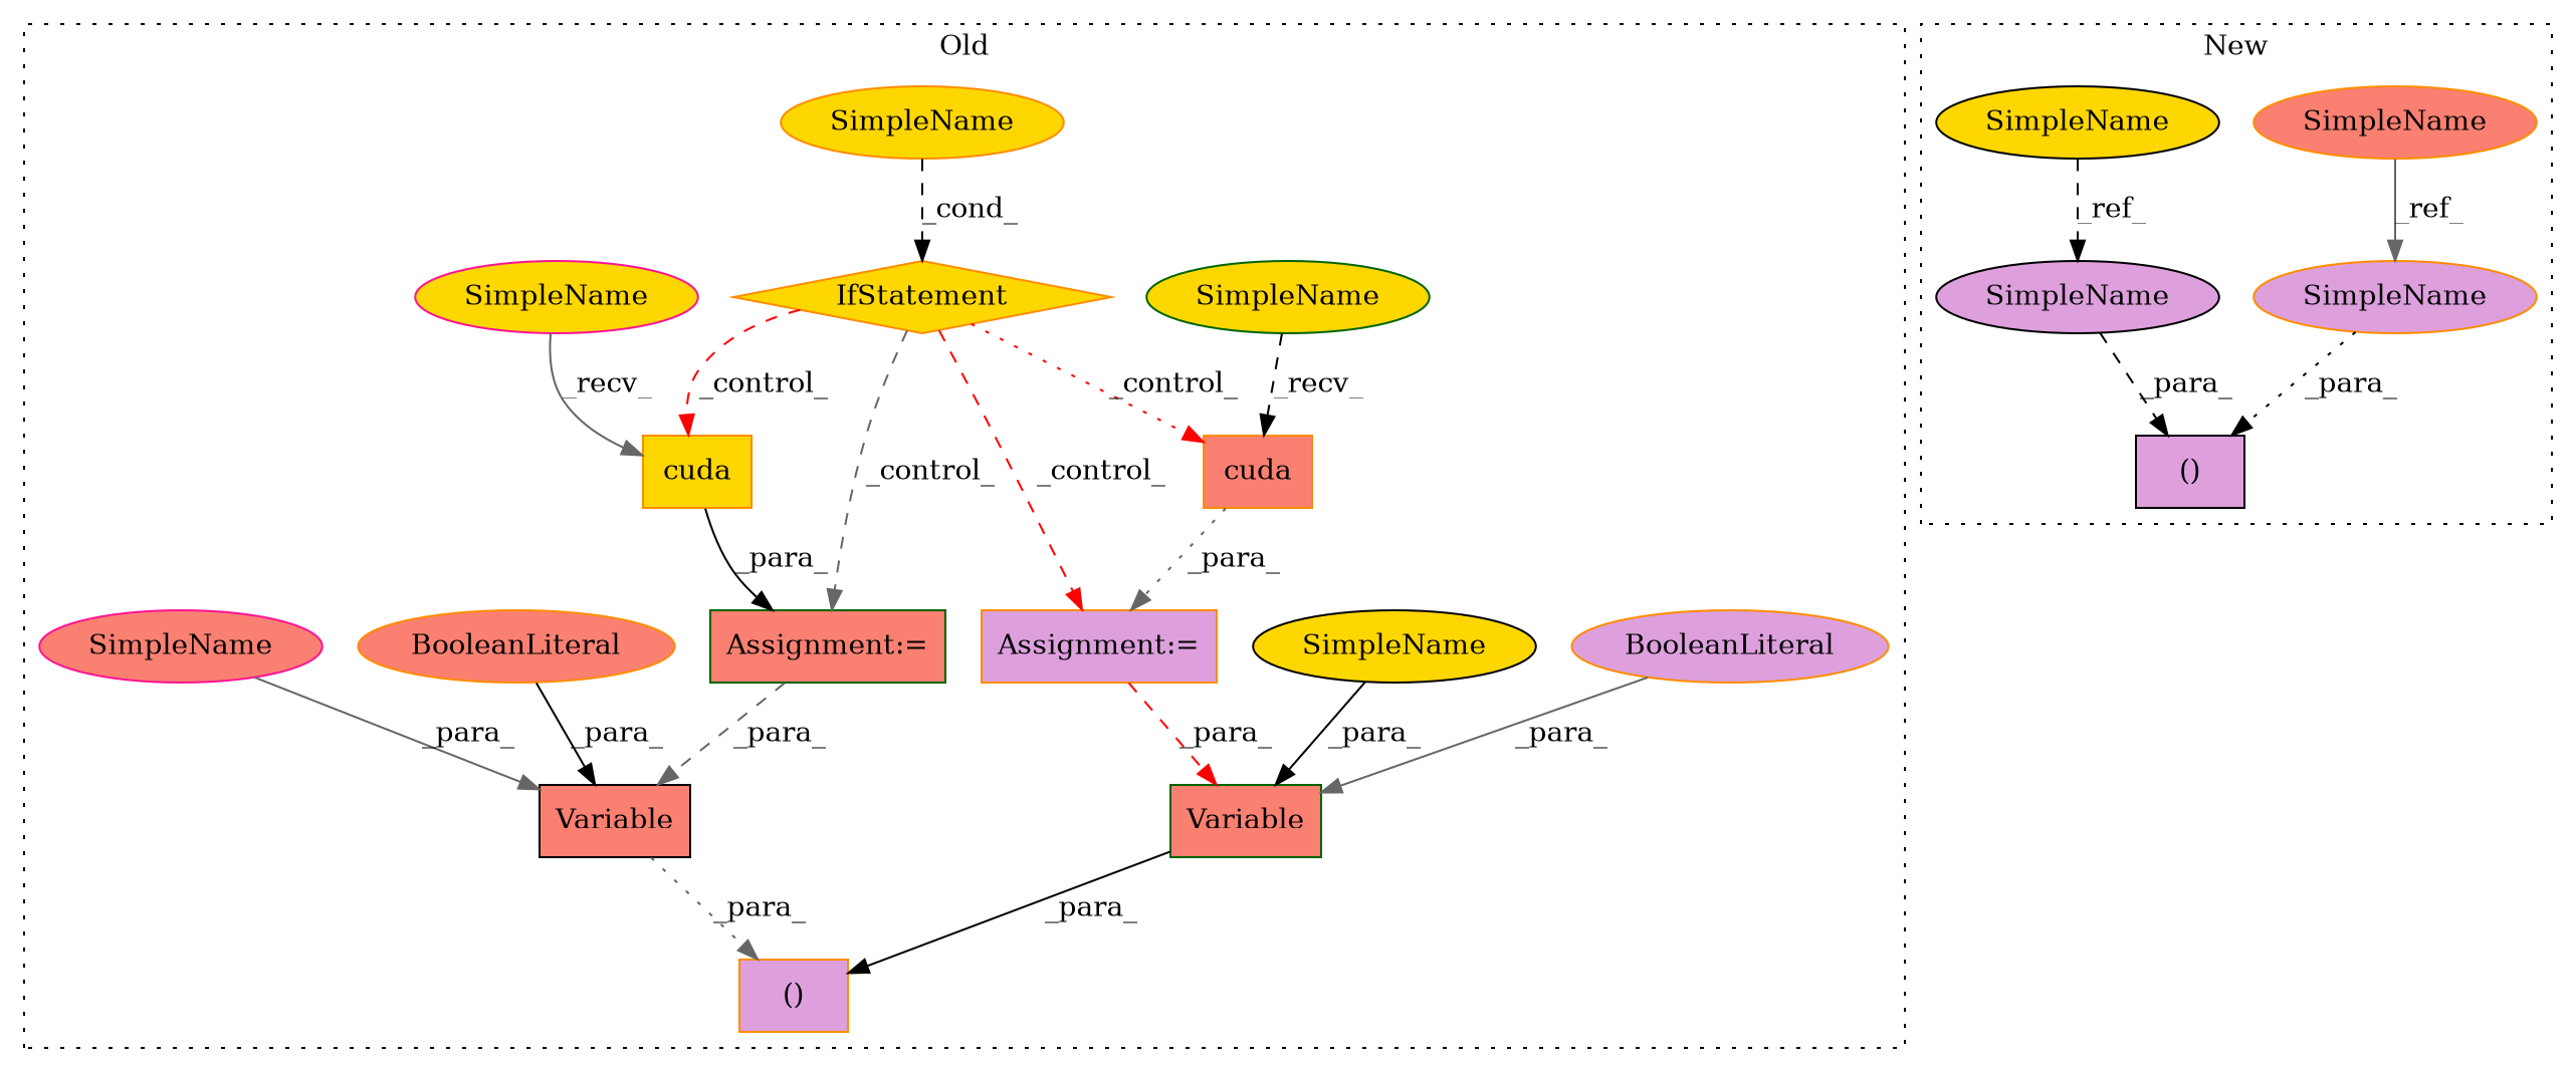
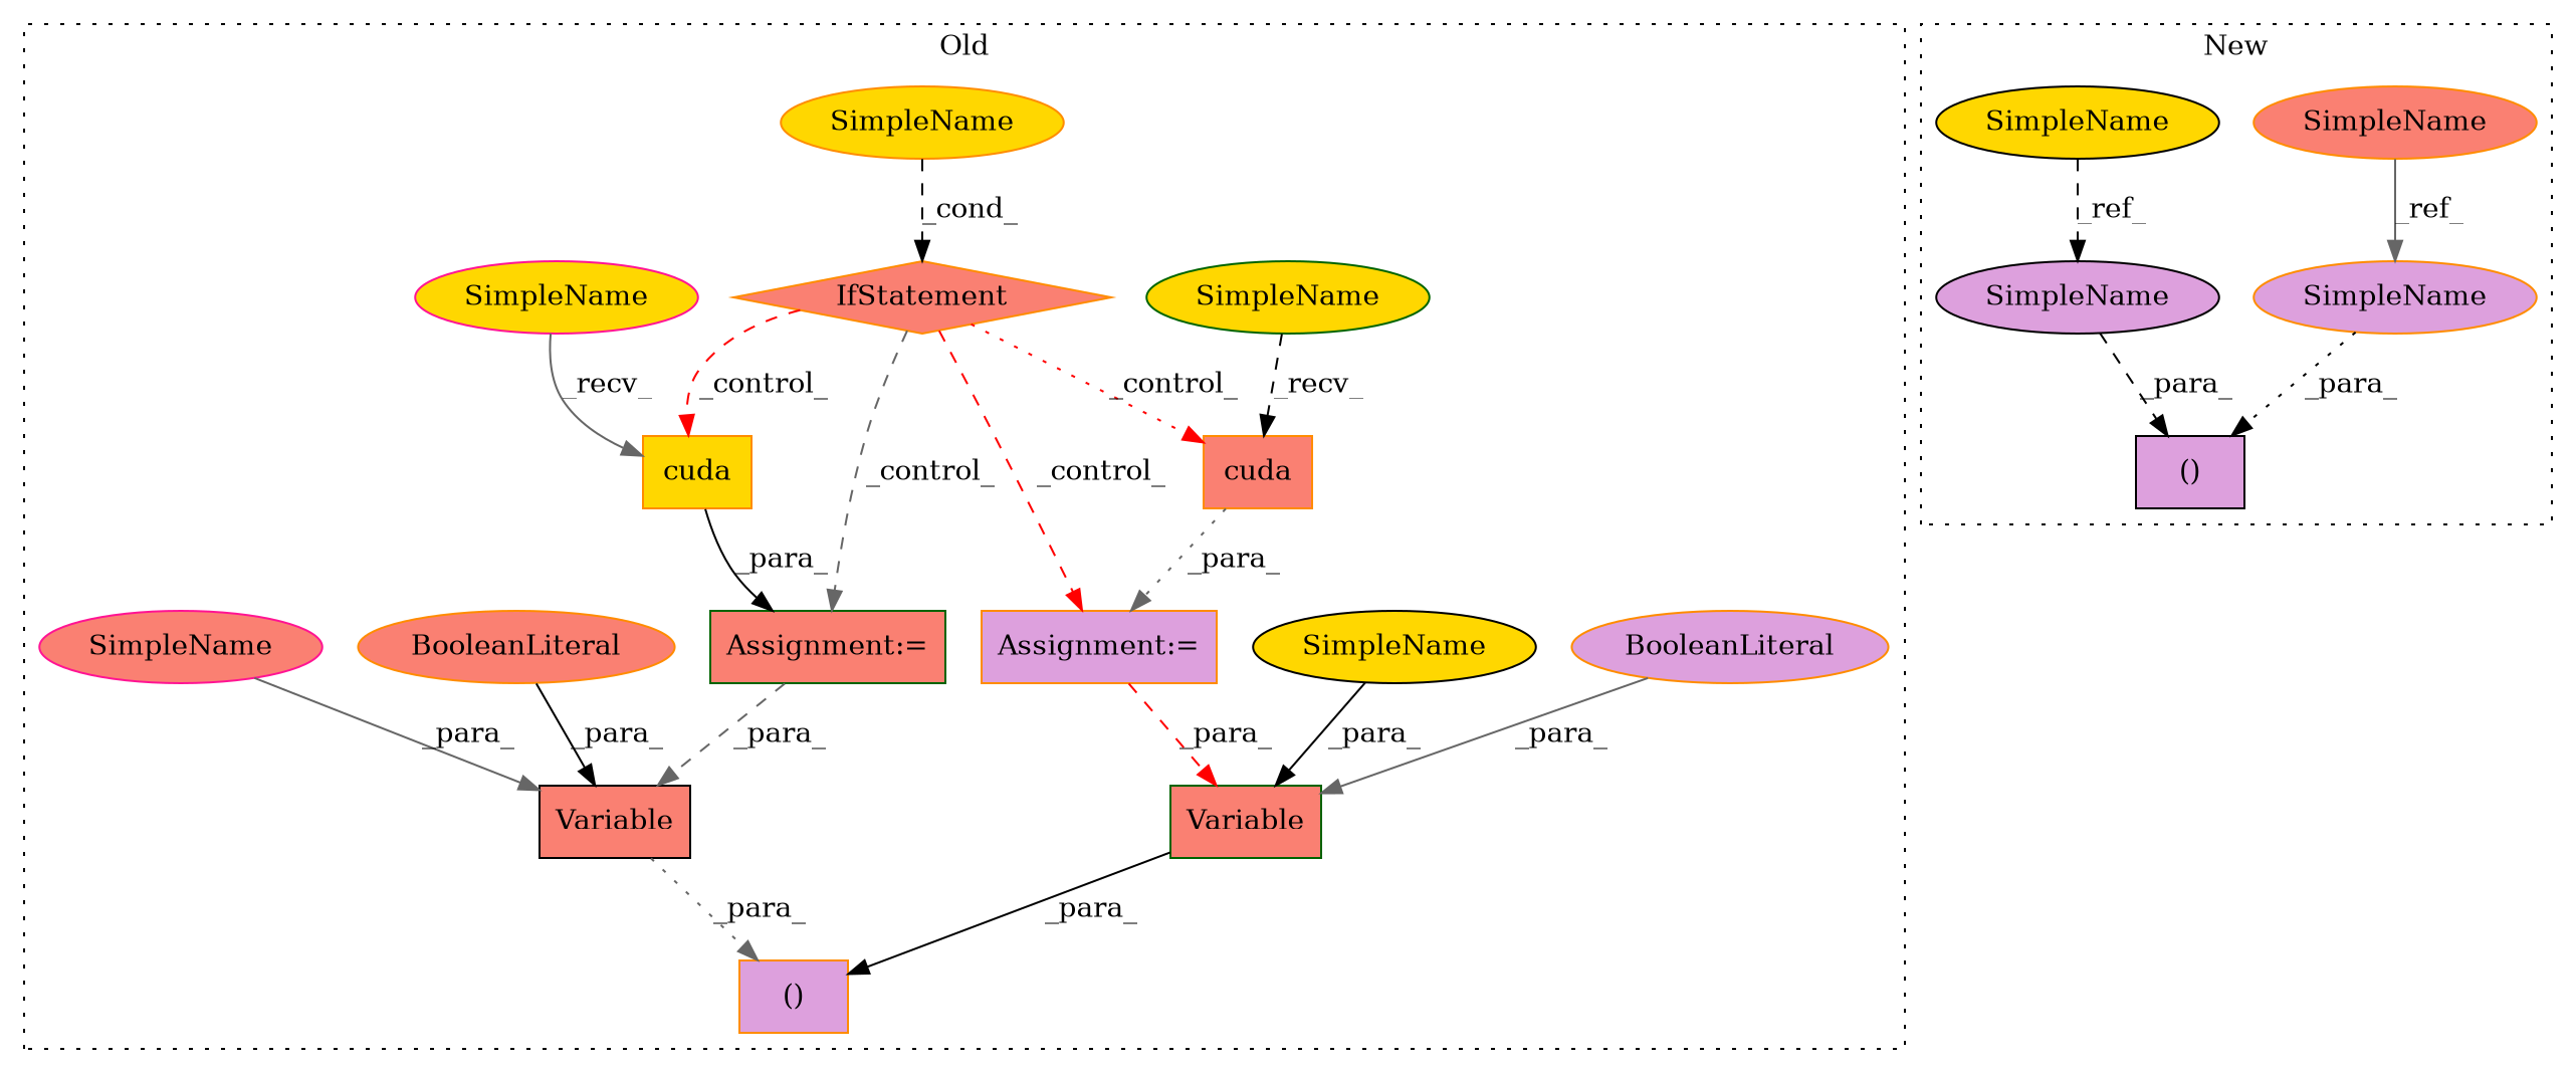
  digraph {
    node [a=42 l=1 s=2942 shape=ellipse style=filled fillcolor=salmon color=darkorange]
    edge [color=black style=dashed]
    n1 [a=32 l=6 label=cuda s=2925 shape=box fillcolor=gold]
    n2 [a=7 label="Assignment:=" s=2922 shape=box color=darkgreen]
-   n3 [a=25 l="4,2" label=IfStatement s="2900,2907" shape=diamond fillcolor=gold]
+   n3 [a=25 l="4,2" label=IfStatement s="2900,2907" shape=diamond]
    n4 [l=3 label=SimpleName s=2904 fillcolor=gold]
    n5 [a=7 label="Assignment:=" s=2944 shape=box fillcolor=plum]
    n6 [a=32 l=6 label=cuda s=2947 shape=box]
    n7 [a=106 l=47 label="()" s=2989 shape=box fillcolor=plum]
    n8 [a=32 l="9,1" label=Variable s="2989,3005" shape=box color=black]
    n9 [a=32 l="9,1" label=Variable s="3019,3035" shape=box color=darkgreen]
    n10 [a=9 l=5 label=BooleanLiteral s=3030 fillcolor=plum]
    n11 [a=9 l=5 label=BooleanLiteral s=3000]
    n12 [label=SimpleName s=3028 fillcolor=gold color=black]
    n13 [label=SimpleName s=2945 fillcolor=gold color=darkgreen]
    n14 [label=SimpleName s=2998 color=deeppink]
    n15 [label=SimpleName s=2923 fillcolor=gold color=deeppink]
    n16 [a=106 l=15 label="()" shape=box fillcolor=plum color=black]
    n17 [label=SimpleName s=2766]
    n18 [label=SimpleName s=2846 fillcolor=gold color=black]
    n19 [label=SimpleName s=2956 fillcolor=plum color=black]
    n20 [label=SimpleName fillcolor=plum]
    subgraph cluster_1 {
      label=Old
      style=dotted
      n1
      n2
      n3
      n4
      n5
      n6
      n7
      n8
      n9
      n10
      n11
      n12
      n13
      n14
      n15
    }
    subgraph cluster_2 {
      label=New
      style=dotted
      n16
      n17
      n18
      n19
      n20
    }
    n1 -> n2 [label=_para_ style=solid]
    n2 -> n8 [label=_para_ color=gray40]
    n3 -> n1 [label=_control_ color=red]
    n3 -> n2 [label=_control_ color=gray40]
    n3 -> n5 [label=_control_ color=red]
    n3 -> n6 [label=_control_ color=red style=dotted]
    n4 -> n3 [label=_cond_]
    n5 -> n9 [label=_para_ color=red]
    n6 -> n5 [label=_para_ color=gray40 style=dotted]
    n8 -> n7 [label=_para_ color=gray40 style=dotted]
    n9 -> n7 [label=_para_ style=solid]
    n10 -> n9 [label=_para_ color=gray40 style=solid]
    n11 -> n8 [label=_para_ style=solid]
    n12 -> n9 [label=_para_ style=solid]
    n13 -> n6 [label=_recv_]
    n14 -> n8 [label=_para_ color=gray40 style=solid]
    n15 -> n1 [label=_recv_ color=gray40 style=solid]
    n17 -> n20 [label=_ref_ color=gray40 style=solid]
    n18 -> n19 [label=_ref_]
    n19 -> n16 [label=_para_]
    n20 -> n16 [label=_para_ style=dotted]
  }
